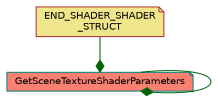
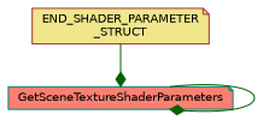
  digraph {
    rankdir=TB
    node [fontname=Helvetica fontsize=10 shape=note style=filled]
    edge [color=darkgreen fontname=Helvetica fontsize=10 labelfontname=Helvetica labelfontsize=10 style=solid arrowhead=diamond]
-   n1 [color=brown fillcolor=khaki fontcolor=black height=0.2 label="END_SHADER_SHADER\l_STRUCT" width=0.4]
+   n1 [color=brown fillcolor=khaki fontcolor=black height=0.2 label="END_SHADER_PARAMETER\l_STRUCT" width=0.4]
    n2 [color=teal fillcolor=salmon height=0.2 label=GetSceneTextureShaderParameters width=0.4]
    n1 -> n2
    n2 -> n2
  }
